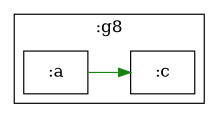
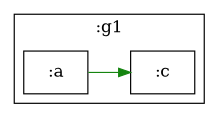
  digraph {
    compound=true
    rankdir=LR
    node [shape=rectangle]
    n1 [label=":a"]
    n2 [label=":c"]
    subgraph cluster_1 {
-     label=":g8"
+     label=":g1"
      shape=rectangle
      n1
      n2
    }
    n1 -> n2 [color="#158510"]
  }
